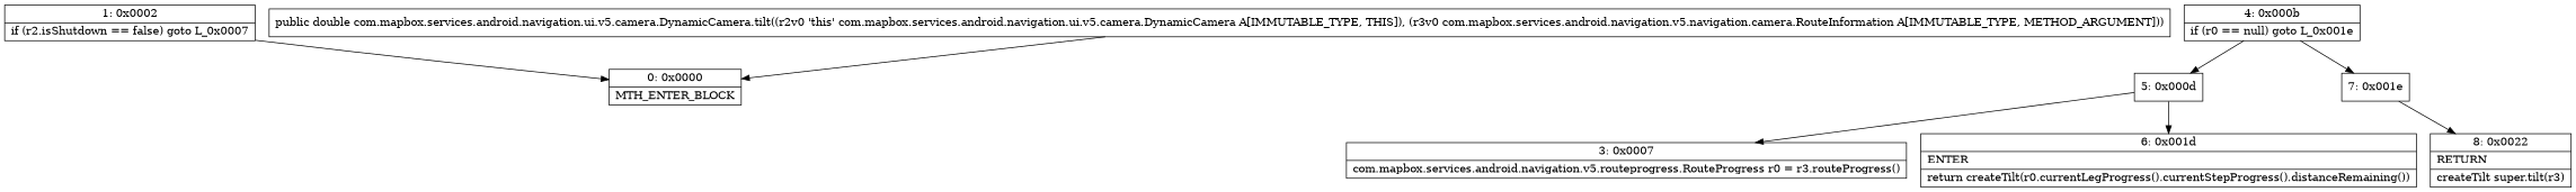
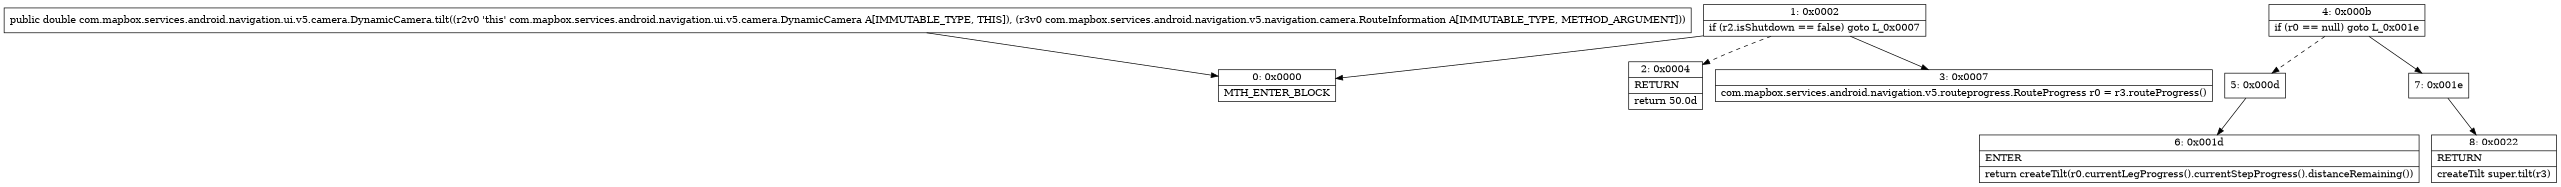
  digraph {
    node [shape=record]
    n1 [label="{0\:\ 0x0000|MTH_ENTER_BLOCK\l}"]
    n2 [label="{1\:\ 0x0002|if (r2.isShutdown == false) goto L_0x0007\l}"]
+   n3 [label="{2\:\ 0x0004|RETURN\l|return 50.0d\l}"]
    n4 [label="{3\:\ 0x0007|com.mapbox.services.android.navigation.v5.routeprogress.RouteProgress r0 = r3.routeProgress()\l}"]
    n5 [label="{4\:\ 0x000b|if (r0 == null) goto L_0x001e\l}"]
    n6 [label="{5\:\ 0x000d}"]
    n7 [label="{7\:\ 0x001e}"]
    n8 [label="{6\:\ 0x001d|ENTER\l|return createTilt(r0.currentLegProgress().currentStepProgress().distanceRemaining())\l}"]
    n9 [label="{8\:\ 0x0022|RETURN\l|createTilt super.tilt(r3)\l}"]
    n10 [label="{public double com.mapbox.services.android.navigation.ui.v5.camera.DynamicCamera.tilt((r2v0 'this' com.mapbox.services.android.navigation.ui.v5.camera.DynamicCamera A[IMMUTABLE_TYPE, THIS]), (r3v0 com.mapbox.services.android.navigation.v5.navigation.camera.RouteInformation A[IMMUTABLE_TYPE, METHOD_ARGUMENT])) }"]
    n2 -> n1
-   n6 -> n4
-   n5 -> n6 [style=solid]
+   n2 -> n3 [style=dashed]
+   n2 -> n4
+   n5 -> n6 [style=dashed]
    n5 -> n7
    n6 -> n8
    n7 -> n9
    n10 -> n1
  }
